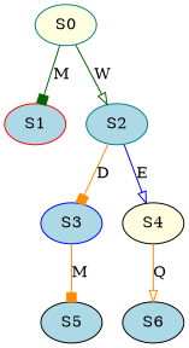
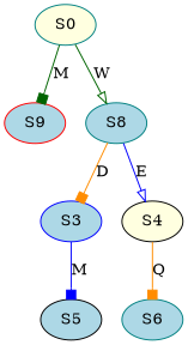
  strict digraph {
    fontname="DejaVu Serif"
    node [color=teal fillcolor=lightblue fontname="DejaVu Serif" style=filled]
    edge [arrowhead=box color=darkgreen fontname="DejaVu Serif"]
    S0 [fillcolor=lightyellow]
-   S1 [color=red]
-   S2
+   S1 [color=red label=S9]
+   S2 [label=S8]
    S3 [color=blue]
    S4 [color=black fillcolor=lightyellow]
    S5 [color=black]
-   S6 [color=black]
+   S6
    S0 -> S1 [label=M]
    S0 -> S2 [arrowhead=onormal label=W]
    S2 -> S3 [color=darkorange label=D]
    S2 -> S4 [arrowhead=onormal color=blue label=E]
-   S3 -> S5 [color=darkorange label=M]
-   S4 -> S6 [arrowhead=onormal color=darkorange label=Q]
+   S3 -> S5 [color=blue label=M]
+   S4 -> S6 [color=darkorange label=Q]
  }
